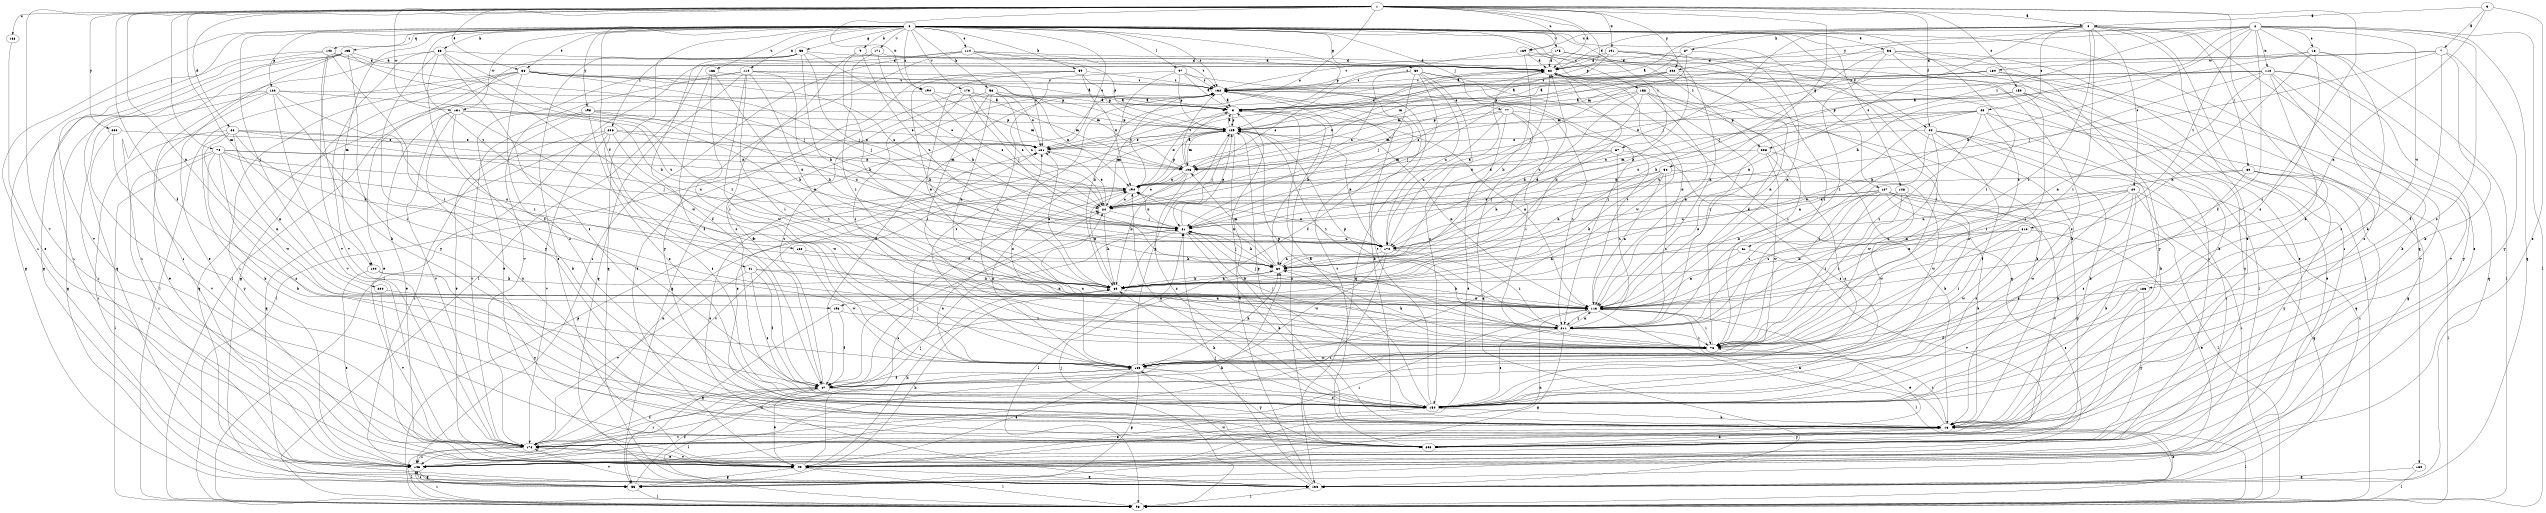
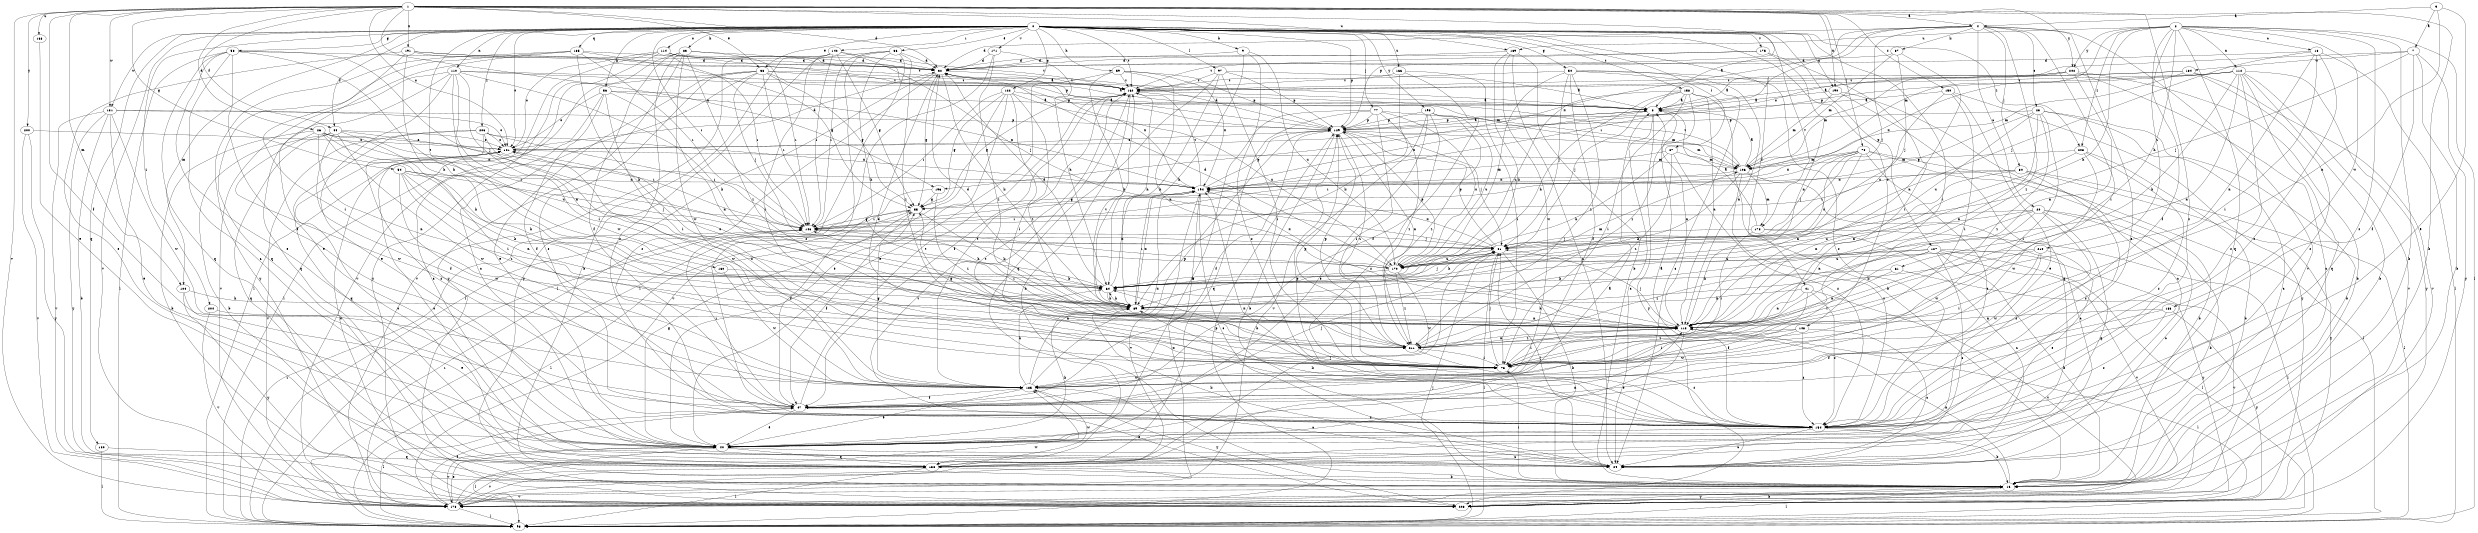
  strict digraph {
    0
    9
    36
    38
    41
    44
    50
    53
    56
    59
    67
    73
    77
    83
    97
    104
    110
    114
    121
    122
    127
    129
    130
    135
    142
    146
    148
    158
    160
    162
    166
    171
    173
    175
    178
    181
    190
    198
    204
    206
    208
    32
    154
    89
    170
    98
    211
    203
    40
    8
    81
    24
    55
    47
    113
    16
    138
    185
    64
    194
    106
    1
    4
    26
    54
    78
    150
    168
    169
    191
    193
    200
    202
    20
    23
    80
    87
    2
    18
    61
    112
    183
    210
    3
    7
    184
    0 -> 9 [label=b]
    0 -> 36 [label=e]
    0 -> 38 [label=e]
    0 -> 41 [label=f]
    0 -> 44 [label=f]
    0 -> 50 [label=g]
    0 -> 53 [label=g]
    0 -> 56 [label=h]
    0 -> 59 [label=h]
    0 -> 67 [label=i]
    0 -> 73 [label=i]
    0 -> 77 [label=j]
    0 -> 83 [label=k]
    0 -> 97 [label=l]
    0 -> 104 [label=m]
    0 -> 110 [label=n]
    0 -> 114 [label=o]
    0 -> 121 [label=o]
    0 -> 122 [label=p]
    0 -> 127 [label=p]
    0 -> 129 [label=p]
    0 -> 130 [label=q]
    0 -> 135 [label=q]
    0 -> 142 [label=r]
    0 -> 146 [label=r]
    0 -> 148 [label=s]
    0 -> 158 [label=t]
    0 -> 160 [label=t]
    0 -> 162 [label=t]
    0 -> 166 [label=u]
    0 -> 171 [label=v]
    0 -> 173 [label=v]
    0 -> 175 [label=v]
    0 -> 178 [label=v]
    0 -> 181 [label=w]
    0 -> 190 [label=x]
    0 -> 198 [label=y]
    0 -> 204 [label=z]
    0 -> 206 [label=z]
    0 -> 208 [label=z]
    9 -> 32 [label=d]
    9 -> 154 [label=s]
    9 -> 89 [label=k]
    9 -> 170 [label=u]
    36 -> 146 [label=r]
    36 -> 32 [label=d]
    36 -> 154 [label=s]
    36 -> 89 [label=k]
    36 -> 98 [label=l]
    36 -> 211 [label=z]
    36 -> 203 [label=y]
    38 -> 129 [label=p]
    38 -> 146 [label=r]
    38 -> 162 [label=t]
    38 -> 154 [label=s]
    38 -> 98 [label=l]
    38 -> 40 [label=e]
    38 -> 8 [label=a]
    38 -> 81 [label=j]
    38 -> 24 [label=c]
    38 -> 55 [label=g]
    41 -> 178 [label=v]
    41 -> 154 [label=s]
    41 -> 89 [label=k]
    41 -> 47 [label=f]
    41 -> 113 [label=n]
    44 -> 73 [label=i]
    44 -> 121 [label=o]
    44 -> 146 [label=r]
    44 -> 47 [label=f]
    44 -> 16 [label=b]
    44 -> 138 [label=q]
    44 -> 185 [label=w]
    50 -> 162 [label=t]
    50 -> 154 [label=s]
    50 -> 170 [label=u]
    50 -> 211 [label=z]
    50 -> 81 [label=j]
    50 -> 24 [label=c]
    50 -> 47 [label=f]
    50 -> 113 [label=n]
    53 -> 32 [label=d]
    53 -> 98 [label=l]
    53 -> 40 [label=e]
    53 -> 81 [label=j]
    53 -> 24 [label=c]
    53 -> 47 [label=f]
    53 -> 138 [label=q]
    53 -> 64 [label=h]
    56 -> 73 [label=i]
    56 -> 121 [label=o]
    56 -> 8 [label=a]
    56 -> 24 [label=c]
    56 -> 47 [label=f]
    56 -> 113 [label=n]
    56 -> 194 [label=x]
    59 -> 129 [label=p]
    59 -> 162 [label=t]
    59 -> 89 [label=k]
    59 -> 40 [label=e]
    59 -> 113 [label=n]
    59 -> 194 [label=x]
    67 -> 154 [label=s]
    67 -> 211 [label=z]
    67 -> 64 [label=h]
    67 -> 194 [label=x]
    67 -> 106 [label=m]
    73 -> 121 [label=o]
    73 -> 129 [label=p]
    73 -> 32 [label=d]
    73 -> 81 [label=j]
    73 -> 185 [label=w]
    73 -> 64 [label=h]
    77 -> 73 [label=i]
    77 -> 129 [label=p]
    77 -> 170 [label=u]
    77 -> 211 [label=z]
    77 -> 40 [label=e]
    77 -> 138 [label=q]
    77 -> 106 [label=m]
    83 -> 146 [label=r]
    83 -> 178 [label=v]
    83 -> 32 [label=d]
    83 -> 154 [label=s]
    83 -> 211 [label=z]
    83 -> 203 [label=y]
    83 -> 47 [label=f]
    83 -> 185 [label=w]
    97 -> 73 [label=i]
    97 -> 129 [label=p]
    97 -> 162 [label=t]
    97 -> 89 [label=k]
    97 -> 8 [label=a]
    97 -> 138 [label=q]
    104 -> 89 [label=k]
    104 -> 203 [label=y]
    104 -> 40 [label=e]
    110 -> 73 [label=i]
    110 -> 162 [label=t]
    110 -> 178 [label=v]
    110 -> 89 [label=k]
    110 -> 40 [label=e]
    110 -> 113 [label=n]
    110 -> 138 [label=q]
    110 -> 185 [label=w]
    110 -> 106 [label=m]
    114 -> 121 [label=o]
    114 -> 129 [label=p]
    114 -> 146 [label=r]
    114 -> 162 [label=t]
    114 -> 32 [label=d]
    114 -> 98 [label=l]
    114 -> 203 [label=y]
    121 -> 32 [label=d]
    121 -> 106 [label=m]
    122 -> 73 [label=i]
    122 -> 146 [label=r]
    122 -> 178 [label=v]
    122 -> 170 [label=u]
    122 -> 211 [label=z]
    122 -> 40 [label=e]
    122 -> 8 [label=a]
    122 -> 55 [label=g]
    127 -> 73 [label=i]
    127 -> 178 [label=v]
    127 -> 89 [label=k]
    127 -> 170 [label=u]
    127 -> 98 [label=l]
    127 -> 211 [label=z]
    127 -> 203 [label=y]
    127 -> 24 [label=c]
    127 -> 16 [label=b]
    129 -> 121 [label=o]
    129 -> 32 [label=d]
    129 -> 211 [label=z]
    129 -> 8 [label=a]
    129 -> 81 [label=j]
    129 -> 47 [label=f]
    129 -> 113 [label=n]
    129 -> 16 [label=b]
    129 -> 106 [label=m]
    130 -> 98 [label=l]
    130 -> 138 [label=q]
    135 -> 146 [label=r]
    135 -> 32 [label=d]
    135 -> 89 [label=k]
    135 -> 203 [label=y]
    135 -> 40 [label=e]
    135 -> 55 [label=g]
    135 -> 138 [label=q]
    142 -> 73 [label=i]
    142 -> 146 [label=r]
    142 -> 178 [label=v]
    142 -> 32 [label=d]
    142 -> 81 [label=j]
    142 -> 55 [label=g]
    142 -> 16 [label=b]
    146 -> 81 [label=j]
    146 -> 55 [label=g]
    146 -> 64 [label=h]
    148 -> 73 [label=i]
    148 -> 154 [label=s]
    148 -> 211 [label=z]
    148 -> 24 [label=c]
    148 -> 185 [label=w]
    158 -> 73 [label=i]
    158 -> 170 [label=u]
    158 -> 211 [label=z]
    158 -> 8 [label=a]
    158 -> 81 [label=j]
    158 -> 113 [label=n]
    158 -> 16 [label=b]
    158 -> 64 [label=h]
    160 -> 185 [label=w]
    160 -> 64 [label=h]
    162 -> 8 [label=a]
    162 -> 55 [label=g]
    162 -> 47 [label=f]
    162 -> 16 [label=b]
    162 -> 64 [label=h]
    166 -> 73 [label=i]
    166 -> 162 [label=t]
    166 -> 89 [label=k]
    166 -> 47 [label=f]
    171 -> 32 [label=d]
    171 -> 98 [label=l]
    171 -> 211 [label=z]
    171 -> 64 [label=h]
    173 -> 73 [label=i]
    173 -> 98 [label=l]
    173 -> 8 [label=a]
    173 -> 81 [label=j]
    173 -> 24 [label=c]
-   173 -> 106 [label=m]
+   106 -> 173 [label=m]
    175 -> 73 [label=i]
    175 -> 162 [label=t]
    175 -> 32 [label=d]
    175 -> 113 [label=n]
    178 -> 146 [label=r]
    178 -> 98 [label=l]
    178 -> 40 [label=e]
    178 -> 47 [label=f]
    178 -> 185 [label=w]
    178 -> 194 [label=x]
    181 -> 121 [label=o]
    181 -> 129 [label=p]
    181 -> 178 [label=v]
    181 -> 203 [label=y]
    181 -> 40 [label=e]
    181 -> 16 [label=b]
    181 -> 185 [label=w]
    190 -> 8 [label=a]
    190 -> 24 [label=c]
    190 -> 138 [label=q]
    190 -> 106 [label=m]
    198 -> 129 [label=p]
    198 -> 178 [label=v]
    198 -> 154 [label=s]
    198 -> 170 [label=u]
    198 -> 211 [label=z]
    198 -> 40 [label=e]
    204 -> 178 [label=v]
    204 -> 113 [label=n]
    206 -> 121 [label=o]
    206 -> 146 [label=r]
    206 -> 178 [label=v]
    206 -> 154 [label=s]
    206 -> 138 [label=q]
    206 -> 185 [label=w]
    206 -> 194 [label=x]
    208 -> 154 [label=s]
    208 -> 113 [label=n]
    208 -> 16 [label=b]
    208 -> 185 [label=w]
    208 -> 106 [label=m]
    32 -> 162 [label=t]
    32 -> 154 [label=s]
    32 -> 89 [label=k]
    32 -> 98 [label=l]
    32 -> 55 [label=g]
    32 -> 194 [label=x]
    154 -> 129 [label=p]
    154 -> 162 [label=t]
    154 -> 89 [label=k]
    154 -> 40 [label=e]
    154 -> 8 [label=a]
    154 -> 24 [label=c]
    154 -> 16 [label=b]
    154 -> 194 [label=x]
    89 -> 121 [label=o]
    89 -> 32 [label=d]
    89 -> 113 [label=n]
    89 -> 64 [label=h]
    89 -> 194 [label=x]
    170 -> 129 [label=p]
    170 -> 146 [label=r]
    170 -> 32 [label=d]
    170 -> 211 [label=z]
    170 -> 185 [label=w]
    170 -> 64 [label=h]
    170 -> 194 [label=x]
    98 -> 129 [label=p]
    98 -> 146 [label=r]
    98 -> 81 [label=j]
    211 -> 73 [label=i]
    211 -> 129 [label=p]
    211 -> 154 [label=s]
    211 -> 55 [label=g]
    211 -> 113 [label=n]
    203 -> 162 [label=t]
    203 -> 16 [label=b]
    40 -> 178 [label=v]
    40 -> 89 [label=k]
    40 -> 98 [label=l]
    40 -> 24 [label=c]
    40 -> 55 [label=g]
    40 -> 113 [label=n]
    40 -> 138 [label=q]
    8 -> 129 [label=p]
    8 -> 203 [label=y]
    8 -> 24 [label=c]
    8 -> 113 [label=n]
    8 -> 194 [label=x]
    81 -> 129 [label=p]
    81 -> 170 [label=u]
    81 -> 98 [label=l]
    81 -> 16 [label=b]
    81 -> 64 [label=h]
    81 -> 194 [label=x]
    24 -> 121 [label=o]
    24 -> 89 [label=k]
    24 -> 81 [label=j]
    55 -> 146 [label=r]
    55 -> 89 [label=k]
    55 -> 98 [label=l]
    55 -> 47 [label=f]
    47 -> 146 [label=r]
    47 -> 162 [label=t]
    47 -> 154 [label=s]
    47 -> 98 [label=l]
    47 -> 40 [label=e]
    47 -> 81 [label=j]
    113 -> 73 [label=i]
    113 -> 146 [label=r]
    113 -> 162 [label=t]
    113 -> 98 [label=l]
    113 -> 211 [label=z]
    113 -> 40 [label=e]
    113 -> 81 [label=j]
    113 -> 64 [label=h]
    16 -> 73 [label=i]
    16 -> 121 [label=o]
    16 -> 178 [label=v]
    16 -> 98 [label=l]
    16 -> 203 [label=y]
    16 -> 113 [label=n]
    138 -> 121 [label=o]
    138 -> 178 [label=v]
    138 -> 98 [label=l]
    138 -> 8 [label=a]
    138 -> 81 [label=j]
    138 -> 16 [label=b]
    138 -> 185 [label=w]
    185 -> 129 [label=p]
    185 -> 162 [label=t]
    185 -> 203 [label=y]
    185 -> 40 [label=e]
    185 -> 24 [label=c]
    185 -> 55 [label=g]
    185 -> 47 [label=f]
    185 -> 64 [label=h]
    185 -> 194 [label=x]
    64 -> 32 [label=d]
    64 -> 89 [label=k]
    64 -> 81 [label=j]
    64 -> 194 [label=x]
    64 -> 106 [label=m]
    194 -> 129 [label=p]
    194 -> 162 [label=t]
    194 -> 178 [label=v]
    194 -> 24 [label=c]
+   194 -> 55 [label=g]
    106 -> 162 [label=t]
    106 -> 154 [label=s]
    106 -> 89 [label=k]
    106 -> 8 [label=a]
    106 -> 24 [label=c]
    106 -> 194 [label=x]
    1 -> 38 [label=e]
    1 -> 44 [label=f]
    1 -> 104 [label=m]
    1 -> 121 [label=o]
    1 -> 129 [label=p]
    1 -> 178 [label=v]
    1 -> 181 [label=w]
    1 -> 190 [label=x]
    1 -> 32 [label=d]
    1 -> 154 [label=s]
    1 -> 47 [label=f]
    1 -> 16 [label=b]
    1 -> 4 [label=a]
    1 -> 26 [label=d]
    1 -> 54 [label=g]
    1 -> 78 [label=j]
    1 -> 150 [label=s]
    1 -> 168 [label=u]
    1 -> 169 [label=u]
    1 -> 191 [label=x]
    1 -> 193 [label=x]
    1 -> 200 [label=y]
    1 -> 202 [label=y]
    4 -> 73 [label=i]
    4 -> 146 [label=r]
    4 -> 178 [label=v]
    4 -> 32 [label=d]
    4 -> 211 [label=z]
    4 -> 40 [label=e]
    4 -> 8 [label=a]
    4 -> 81 [label=j]
    4 -> 193 [label=x]
    4 -> 20 [label=c]
    4 -> 23 [label=c]
    4 -> 80 [label=j]
    4 -> 87 [label=k]
    26 -> 121 [label=o]
    26 -> 146 [label=r]
    26 -> 170 [label=u]
    26 -> 113 [label=n]
    26 -> 16 [label=b]
    26 -> 185 [label=w]
    26 -> 64 [label=h]
    26 -> 194 [label=x]
    54 -> 89 [label=k]
    54 -> 211 [label=z]
    54 -> 81 [label=j]
    54 -> 113 [label=n]
    54 -> 185 [label=w]
    54 -> 64 [label=h]
    54 -> 194 [label=x]
    78 -> 146 [label=r]
    78 -> 154 [label=s]
    78 -> 170 [label=u]
    78 -> 98 [label=l]
    78 -> 81 [label=j]
    78 -> 113 [label=n]
    78 -> 16 [label=b]
    78 -> 194 [label=x]
    78 -> 106 [label=m]
    150 -> 73 [label=i]
    150 -> 170 [label=u]
    150 -> 203 [label=y]
    150 -> 40 [label=e]
    150 -> 8 [label=a]
    168 -> 40 [label=e]
    169 -> 32 [label=d]
    169 -> 89 [label=k]
    169 -> 24 [label=c]
    169 -> 16 [label=b]
    169 -> 185 [label=w]
    191 -> 73 [label=i]
    191 -> 162 [label=t]
    191 -> 32 [label=d]
    191 -> 40 [label=e]
    191 -> 8 [label=a]
    191 -> 64 [label=h]
    193 -> 211 [label=z]
    193 -> 55 [label=g]
    193 -> 47 [label=f]
    200 -> 121 [label=o]
    200 -> 178 [label=v]
    200 -> 203 [label=y]
    202 -> 162 [label=t]
    202 -> 8 [label=a]
    202 -> 24 [label=c]
    202 -> 113 [label=n]
    202 -> 16 [label=b]
    202 -> 106 [label=m]
    20 -> 146 [label=r]
    20 -> 154 [label=s]
    20 -> 170 [label=u]
    20 -> 24 [label=c]
    20 -> 113 [label=n]
    20 -> 16 [label=b]
    20 -> 138 [label=q]
    20 -> 185 [label=w]
    23 -> 73 [label=i]
    23 -> 129 [label=p]
    23 -> 170 [label=u]
    23 -> 211 [label=z]
    23 -> 24 [label=c]
    23 -> 55 [label=g]
    23 -> 113 [label=n]
    23 -> 16 [label=b]
    80 -> 146 [label=r]
    80 -> 154 [label=s]
    80 -> 98 [label=l]
    80 -> 203 [label=y]
    80 -> 113 [label=n]
    80 -> 194 [label=x]
    87 -> 32 [label=d]
    87 -> 81 [label=j]
    87 -> 113 [label=n]
    87 -> 106 [label=m]
    2 -> 208 [label=z]
    2 -> 154 [label=s]
    2 -> 98 [label=l]
    2 -> 47 [label=f]
    2 -> 16 [label=b]
    2 -> 138 [label=q]
    2 -> 64 [label=h]
    2 -> 106 [label=m]
    2 -> 169 [label=u]
    2 -> 202 [label=y]
    2 -> 18 [label=c]
    2 -> 61 [label=h]
    2 -> 112 [label=n]
    2 -> 183 [label=w]
    2 -> 210 [label=z]
    18 -> 73 [label=i]
    18 -> 32 [label=d]
    18 -> 154 [label=s]
    18 -> 98 [label=l]
    18 -> 81 [label=j]
    18 -> 113 [label=n]
    61 -> 178 [label=v]
    61 -> 113 [label=n]
    61 -> 64 [label=h]
    112 -> 129 [label=p]
    112 -> 162 [label=t]
    112 -> 178 [label=v]
    112 -> 154 [label=s]
    112 -> 89 [label=k]
    112 -> 203 [label=y]
    112 -> 113 [label=n]
    112 -> 16 [label=b]
    112 -> 138 [label=q]
    112 -> 194 [label=x]
    183 -> 154 [label=s]
    183 -> 203 [label=y]
    183 -> 47 [label=f]
    183 -> 113 [label=n]
    210 -> 73 [label=i]
    210 -> 89 [label=k]
    210 -> 170 [label=u]
    210 -> 40 [label=e]
    210 -> 185 [label=w]
    3 -> 40 [label=e]
    3 -> 113 [label=n]
    3 -> 4 [label=a]
    3 -> 7 [label=a]
    7 -> 121 [label=o]
    7 -> 203 [label=y]
    7 -> 81 [label=j]
    7 -> 47 [label=f]
    7 -> 16 [label=b]
    7 -> 184 [label=w]
    184 -> 162 [label=t]
    184 -> 178 [label=v]
    184 -> 154 [label=s]
    184 -> 8 [label=a]
    184 -> 106 [label=m]
  }
